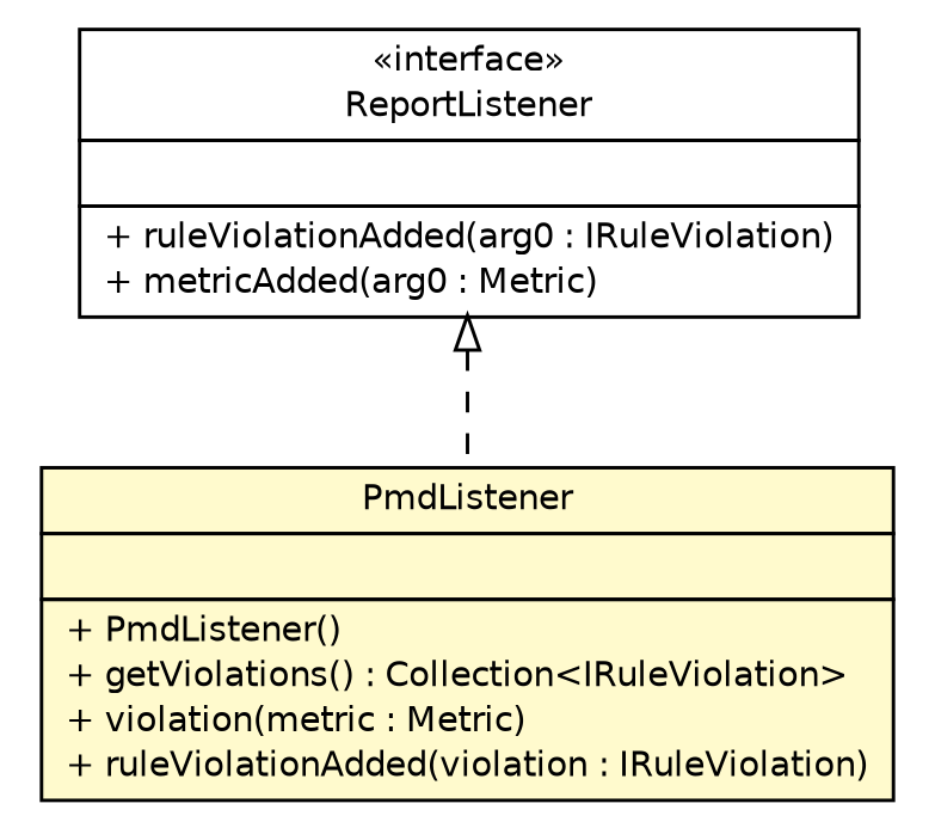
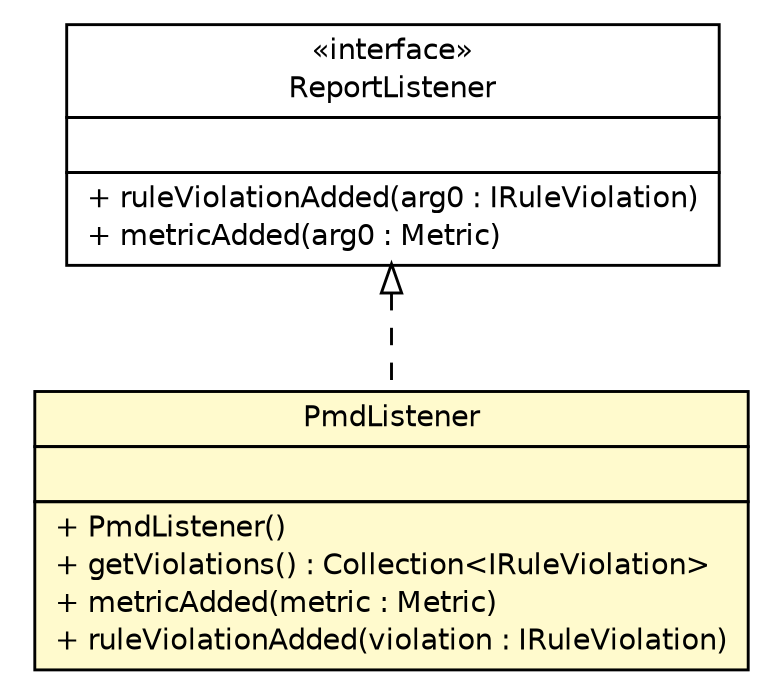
  digraph {
    nodesep=0.25
    ranksep=0.5
    node [fontcolor=black fontname=Helvetica fontsize=10.0 shape=plaintext]
-   n1 [label=<<table title="com.qulice.pmd.PmdListener" border="0" cellborder="1" cellspacing="0" cellpadding="2" port="p" bgcolor="lemonChiffon" href="./PmdListener.html"> 		<tr><td><table border="0" cellspacing="0" cellpadding="1"> <tr><td align="center" balign="center"> PmdListener </td></tr> 		</table></td></tr> 		<tr><td><table border="0" cellspacing="0" cellpadding="1"> <tr><td align="left" balign="left">  </td></tr> 		</table></td></tr> 		<tr><td><table border="0" cellspacing="0" cellpadding="1"> <tr><td align="left" balign="left"> + PmdListener() </td></tr> <tr><td align="left" balign="left"> + getViolations() : Collection&lt;IRuleViolation&gt; </td></tr> <tr><td align="left" balign="left"> + violation(metric : Metric) </td></tr> <tr><td align="left" balign="left"> + ruleViolationAdded(violation : IRuleViolation) </td></tr> 		</table></td></tr> 		</table>>]
+   n1 [label=<<table title="com.qulice.pmd.PmdListener" border="0" cellborder="1" cellspacing="0" cellpadding="2" port="p" bgcolor="lemonChiffon" href="./PmdListener.html"> 		<tr><td><table border="0" cellspacing="0" cellpadding="1"> <tr><td align="center" balign="center"> PmdListener </td></tr> 		</table></td></tr> 		<tr><td><table border="0" cellspacing="0" cellpadding="1"> <tr><td align="left" balign="left">  </td></tr> 		</table></td></tr> 		<tr><td><table border="0" cellspacing="0" cellpadding="1"> <tr><td align="left" balign="left"> + PmdListener() </td></tr> <tr><td align="left" balign="left"> + getViolations() : Collection&lt;IRuleViolation&gt; </td></tr> <tr><td align="left" balign="left"> + metricAdded(metric : Metric) </td></tr> <tr><td align="left" balign="left"> + ruleViolationAdded(violation : IRuleViolation) </td></tr> 		</table></td></tr> 		</table>>]
    n2 [label=<<table title="net.sourceforge.pmd.ReportListener" border="0" cellborder="1" cellspacing="0" cellpadding="2" port="p" href="http://java.sun.com/j2se/1.4.2/docs/api/net/sourceforge/pmd/ReportListener.html"> 		<tr><td><table border="0" cellspacing="0" cellpadding="1"> <tr><td align="center" balign="center"> &#171;interface&#187; </td></tr> <tr><td align="center" balign="center"> ReportListener </td></tr> 		</table></td></tr> 		<tr><td><table border="0" cellspacing="0" cellpadding="1"> <tr><td align="left" balign="left">  </td></tr> 		</table></td></tr> 		<tr><td><table border="0" cellspacing="0" cellpadding="1"> <tr><td align="left" balign="left"> + ruleViolationAdded(arg0 : IRuleViolation) </td></tr> <tr><td align="left" balign="left"> + metricAdded(arg0 : Metric) </td></tr> 		</table></td></tr> 		</table>>]
    n2 -> n1 [arrowtail=empty dir=back fontname=Helvetica fontsize=10 headport=p labelfontname=Helvetica labelfontsize=10 style=dashed tailport=p]
  }
